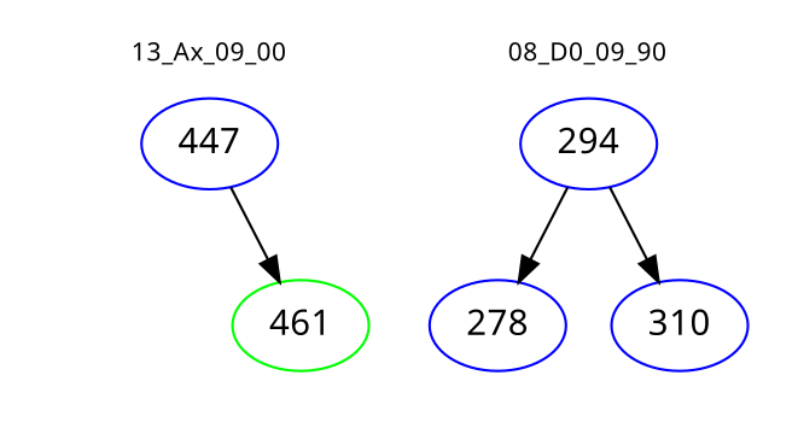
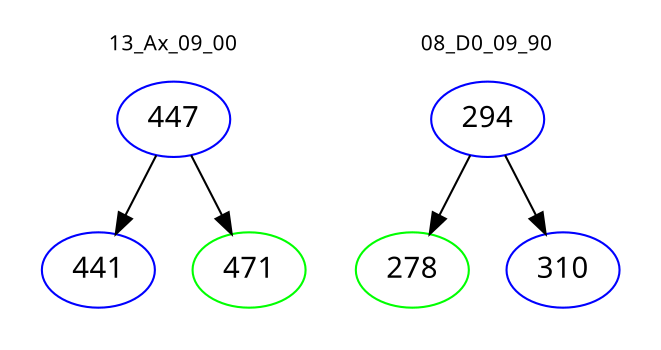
  digraph {
    fontname="Noto Sans"
    node [color=blue fontname="Noto Sans"]
    edge [color=black fontname="Noto Sans"]
    n1 [label=447]
-   n3 [color=green label=461]
+   n2 [label=441]
+   n3 [color=green label=471]
    n4 [label=294]
-   n5 [label=278]
+   n5 [color=green label=278]
    n6 [label=310]
    subgraph cluster_1 {
      color=white
      fontsize=10
      label="13_Ax_09_00"
      n1
+     n2
      n3
    }
    subgraph cluster_2 {
      color=white
      fontsize=10
      label="08_D0_09_90"
      n4
      n5
      n6
    }
+   n1 -> n2
    n1 -> n3
    n4 -> n5
    n4 -> n6
  }
